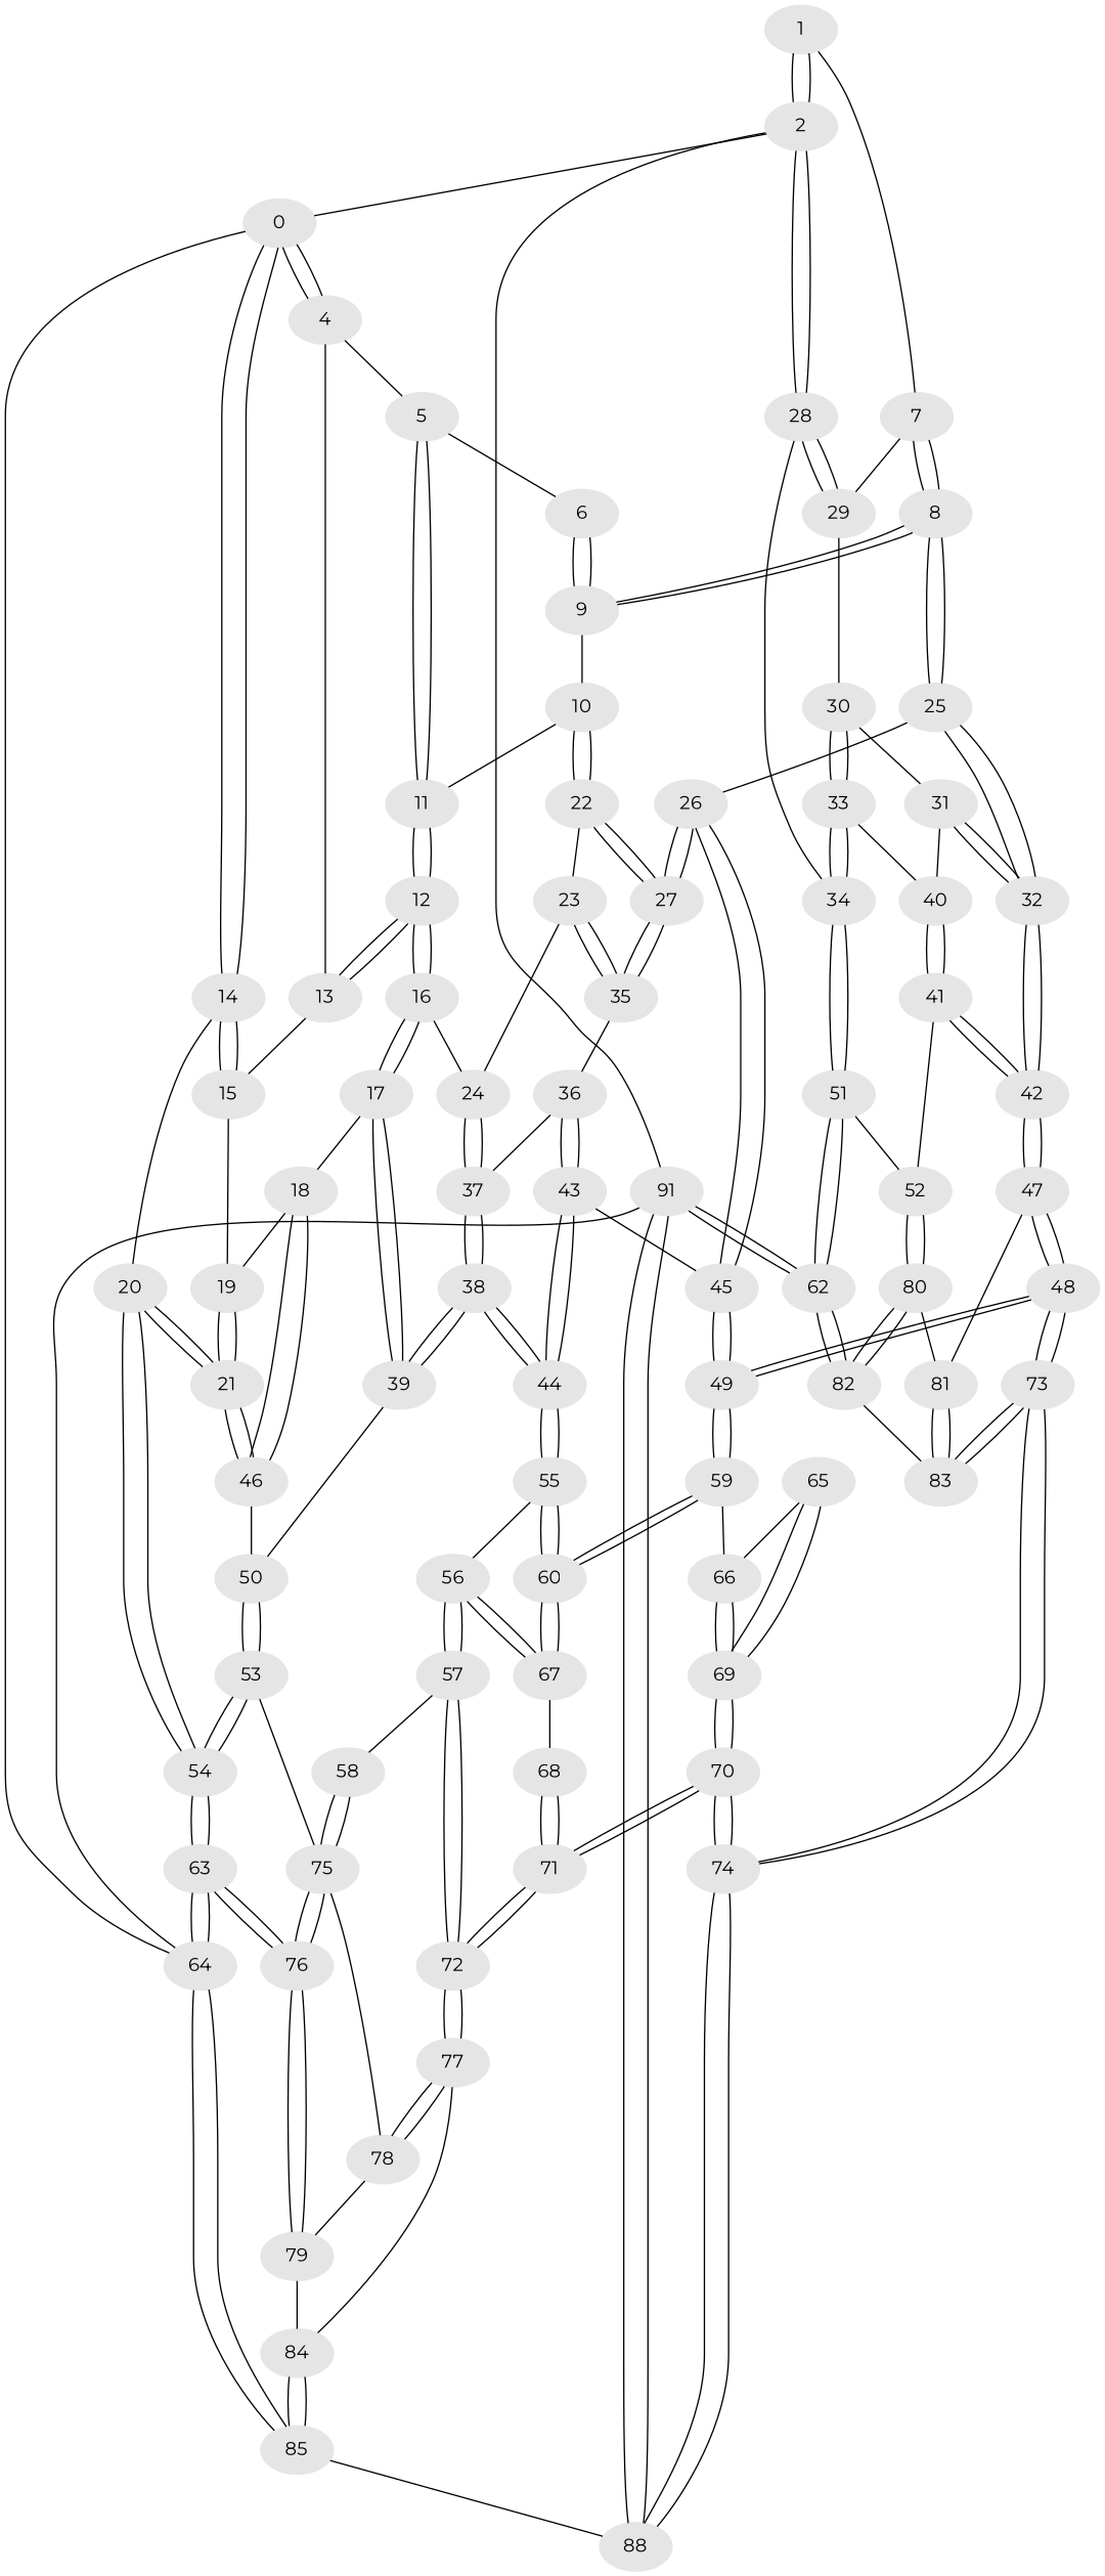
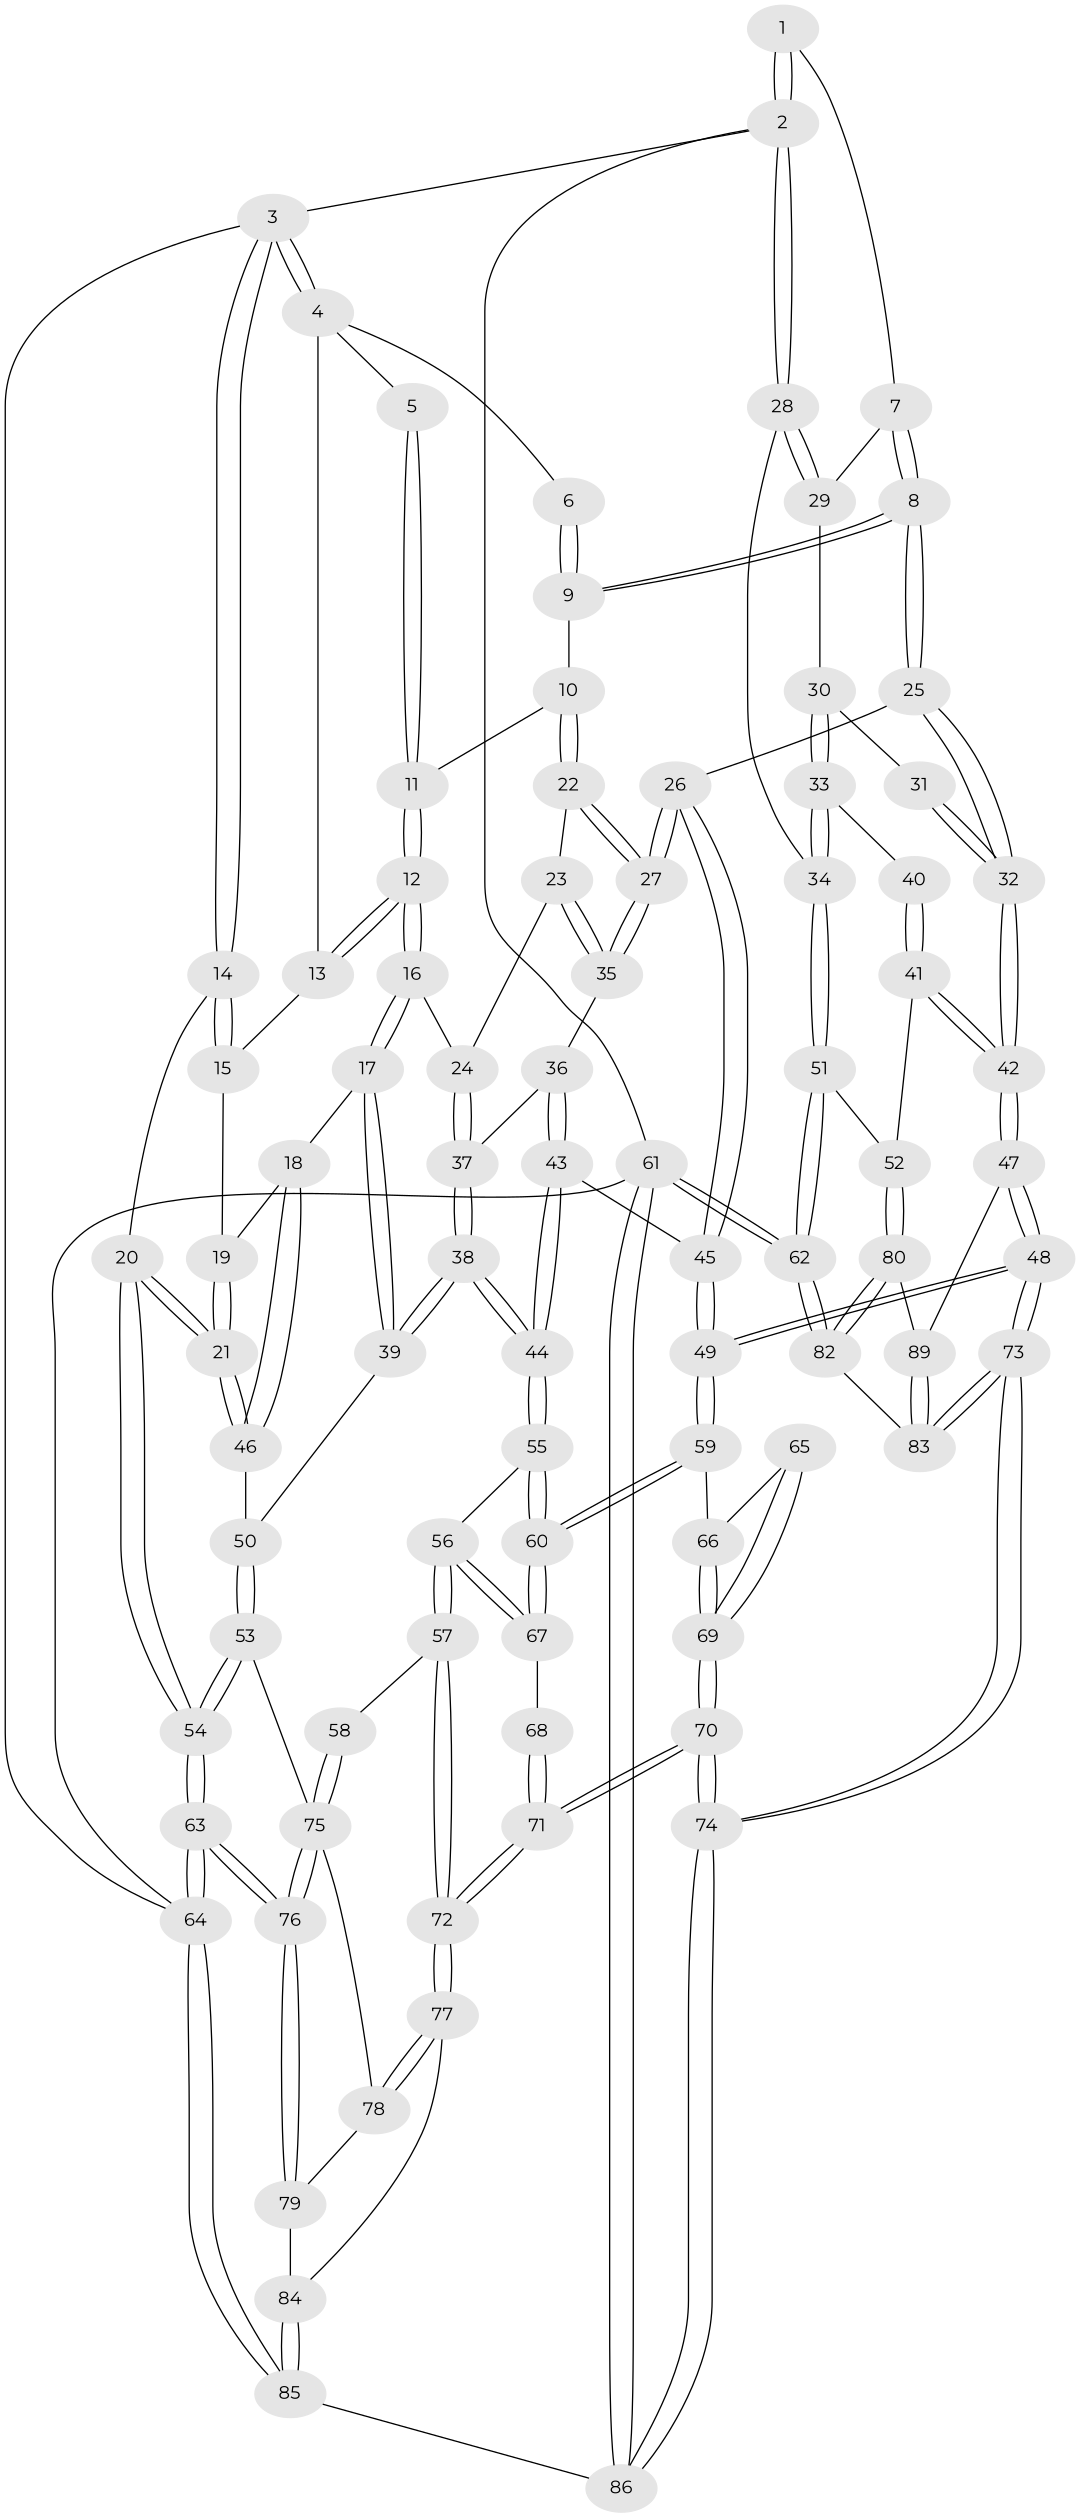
  graph {
    fontname=Montserrat
    node [color=gray90 fontname=Montserrat style=filled]
    edge [fontname=Montserrat]
    1
    2
    7
-   3 [label=0]
+   3
    28
-   61 [label=91]
+   61
    8
    29
    4
    14
    64
    34
    62
-   86 [label=88]
+   86
    5
    13
    15
    20
    85
    6
    11
    9
    12
    10
    25
    30
    26
    32
    22
    23
    27
    16
    17
    24
    19
    21
    54
    18
    39
    37
    46
    50
    63
    35
    36
    38
    45
    42
    49
    51
    31
    33
    40
    41
    47
    52
    43
    44
    55
    53
    80
    48
-   81
+   81 [label=89]
    56
    60
    59
    73
    83
    74
    66
    75
    82
    58
    76
    57
    67
    72
    68
    77
    78
    69
    79
    65
    70
    71
    84
    1 -- 2
    1 -- 2
    1 -- 7
    2 -- 3
    2 -- 28
    2 -- 28
    2 -- 61
    7 -- 8
    7 -- 8
    7 -- 29
    3 -- 4
    3 -- 4
    3 -- 14
    3 -- 14
    3 -- 64
    28 -- 29
    28 -- 29
    28 -- 34
    61 -- 64
    61 -- 62
    61 -- 62
    61 -- 86
    61 -- 86
    8 -- 9
    8 -- 9
    8 -- 25
    8 -- 25
    29 -- 30
    4 -- 5
    4 -- 13
    14 -- 15
    14 -- 15
    14 -- 20
    64 -- 85
    64 -- 85
    34 -- 51
    34 -- 51
    62 -- 82
    62 -- 82
-   5 -- 6
+   4 -- 6
    5 -- 11
    5 -- 11
    13 -- 15
    15 -- 19
    20 -- 21
    20 -- 21
    20 -- 54
    20 -- 54
    85 -- 86
    6 -- 9
    6 -- 9
    11 -- 12
    11 -- 12
    9 -- 10
    12 -- 13
    12 -- 13
    12 -- 16
    12 -- 16
    10 -- 11
    10 -- 22
    10 -- 22
    25 -- 26
    25 -- 32
    25 -- 32
    30 -- 31
    30 -- 33
    30 -- 33
    26 -- 27
    26 -- 27
    26 -- 45
    26 -- 45
    32 -- 42
    32 -- 42
    22 -- 23
    22 -- 27
    22 -- 27
    23 -- 24
    23 -- 35
    23 -- 35
    27 -- 35
    27 -- 35
    16 -- 17
    16 -- 17
    16 -- 24
    17 -- 18
    17 -- 39
    17 -- 39
    24 -- 37
    24 -- 37
    19 -- 21
    19 -- 21
    21 -- 46
    21 -- 46
    54 -- 63
    54 -- 63
    18 -- 19
    18 -- 46
    18 -- 46
    39 -- 50
    37 -- 38
    37 -- 38
    46 -- 50
    50 -- 53
    50 -- 53
    63 -- 64
    63 -- 64
    63 -- 76
    63 -- 76
    35 -- 36
    36 -- 37
    36 -- 43
    36 -- 43
    38 -- 39
    38 -- 39
    38 -- 44
    38 -- 44
    45 -- 49
    45 -- 49
    42 -- 47
    42 -- 47
    49 -- 59
    49 -- 59
    51 -- 62
    51 -- 62
    51 -- 52
    31 -- 32
    31 -- 32
-   31 -- 40
    33 -- 34
    33 -- 34
    33 -- 40
    40 -- 41
    40 -- 41
    41 -- 42
    41 -- 42
    41 -- 52
    47 -- 48
    47 -- 48
    47 -- 81
    52 -- 80
    52 -- 80
    43 -- 45
    43 -- 44
    43 -- 44
    44 -- 55
    44 -- 55
    55 -- 56
    55 -- 60
    55 -- 60
    53 -- 54
    53 -- 54
    53 -- 75
    80 -- 81
    80 -- 82
    80 -- 82
    48 -- 49
    48 -- 49
    48 -- 73
    48 -- 73
    81 -- 83
    81 -- 83
    56 -- 57
    56 -- 57
    56 -- 67
    56 -- 67
    60 -- 67
    60 -- 67
    59 -- 60
    59 -- 60
    59 -- 66
    73 -- 83
    73 -- 83
    73 -- 74
    73 -- 74
    74 -- 86
    74 -- 86
    66 -- 69
    66 -- 69
    75 -- 76
    75 -- 76
    75 -- 78
    82 -- 83
    58 -- 75
    58 -- 75
    76 -- 79
    76 -- 79
    57 -- 58
    57 -- 72
    57 -- 72
    67 -- 68
    72 -- 77
    72 -- 77
    68 -- 71
    68 -- 71
    77 -- 78
    77 -- 78
    77 -- 84
    78 -- 79
    69 -- 70
    69 -- 70
    79 -- 84
    65 -- 66
    65 -- 69
    65 -- 69
    70 -- 74
    70 -- 74
    70 -- 71
    70 -- 71
    71 -- 72
    71 -- 72
    84 -- 85
    84 -- 85
  }
